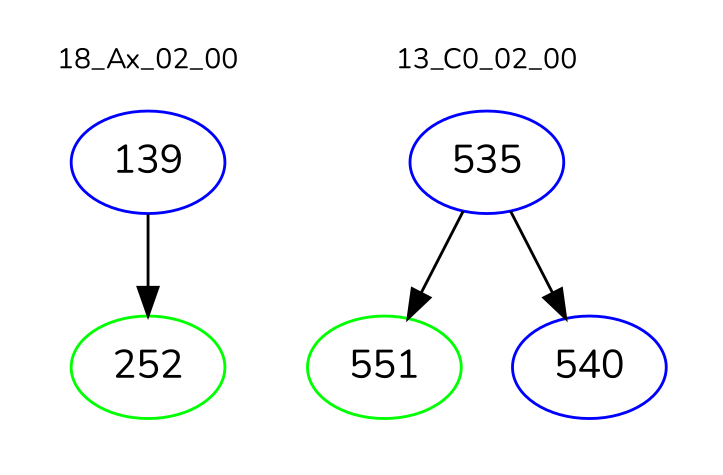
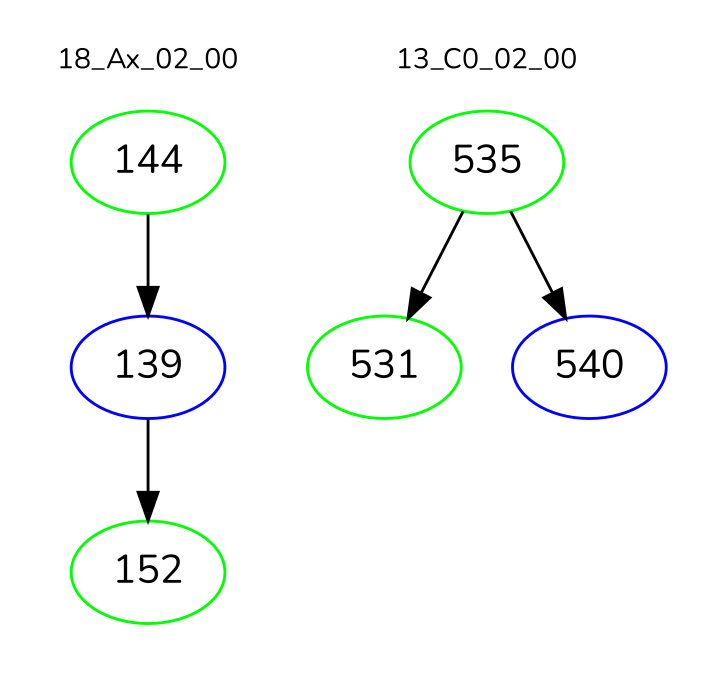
  digraph {
    fontname=Nunito
    node [color=green fontname=Nunito]
    edge [color=black fontname=Nunito]
+   n1 [label=144]
    n2 [color=blue label=139]
-   n3 [label=252]
-   n4 [label=551]
-   n5 [color=blue label=535]
+   n3 [label=152]
+   n4 [label=531]
+   n5 [label=535]
    n6 [color=blue label=540]
    subgraph cluster_1 {
      color=white
      fontsize=10
      label="18_Ax_02_00"
+     n1
      n2
      n3
    }
    subgraph cluster_2 {
      color=white
      fontsize=10
      label="13_C0_02_00"
      n4
      n5
      n6
    }
+   n1 -> n2
    n2 -> n3
    n5 -> n4
    n5 -> n6
  }
